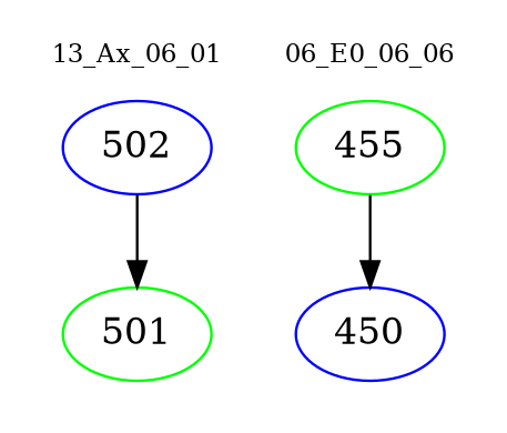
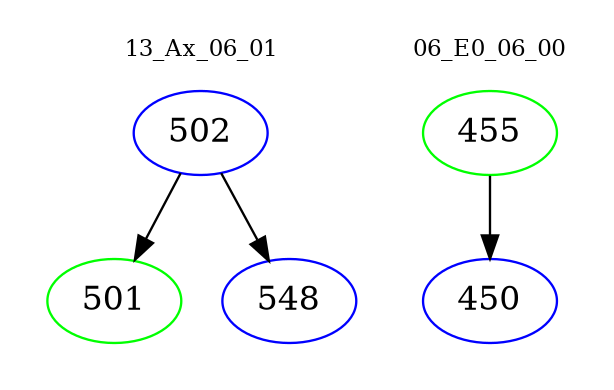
  digraph {
    node [color=blue]
    edge [color=black]
    n1 [color=green label=501]
    n2 [label=502]
+   n3 [label=548]
    n4 [color=green label=455]
    n5 [label=450]
    subgraph cluster_1 {
      color=white
      fontsize=10
      label="13_Ax_06_01"
      n1
      n2
+     n3
    }
    subgraph cluster_2 {
      color=white
      fontsize=10
-     label="06_E0_06_06"
+     label="06_E0_06_00"
      n4
      n5
    }
    n2 -> n1
+   n2 -> n3
    n4 -> n5
  }
